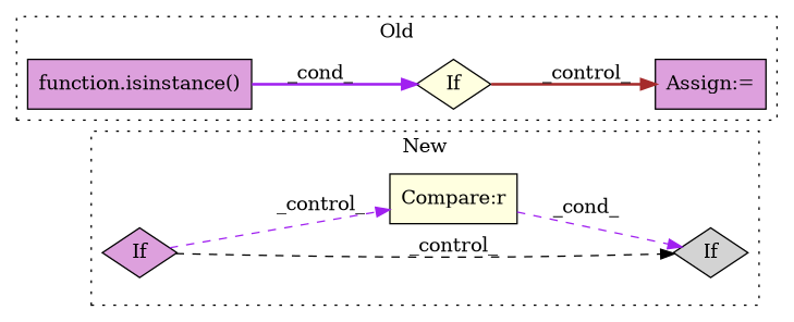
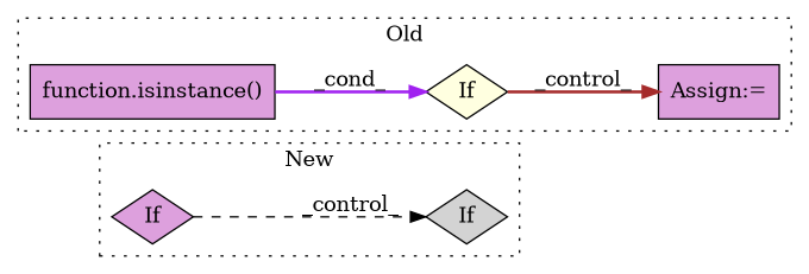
  digraph {
    rankdir=LR
    node [a=96 fillcolor=plum l=3 shape=diamond style=filled]
    edge [color=purple style=dashed]
    n1 [label=If s=1048]
    n2 [fillcolor=lightgrey label=If s=1427]
-   n3 [a=40 fillcolor=lightyellow l=11 label="Compare:r" s=1430 shape=box]
    n4 [a=75 l="11,1" label="function.isinstance()" s="1214,1236" shape=box]
    n5 [fillcolor=lightyellow l=0 label=If s=1214]
    n6 [a=68 label="Assign:=" s=1261 shape=box]
    subgraph cluster_1 {
      label=New
      style=dotted
      n1
      n2
-     n3
    }
    subgraph cluster_2 {
      label=Old
      style=dotted
      n4
      n5
      n6
    }
    n1 -> n2 [color=black label=_control_]
-   n1 -> n3 [label=_control_]
-   n3 -> n2 [label=_cond_]
    n4 -> n5 [label=_cond_ style=bold]
    n5 -> n6 [color=brown label=_control_ style=bold]
  }
